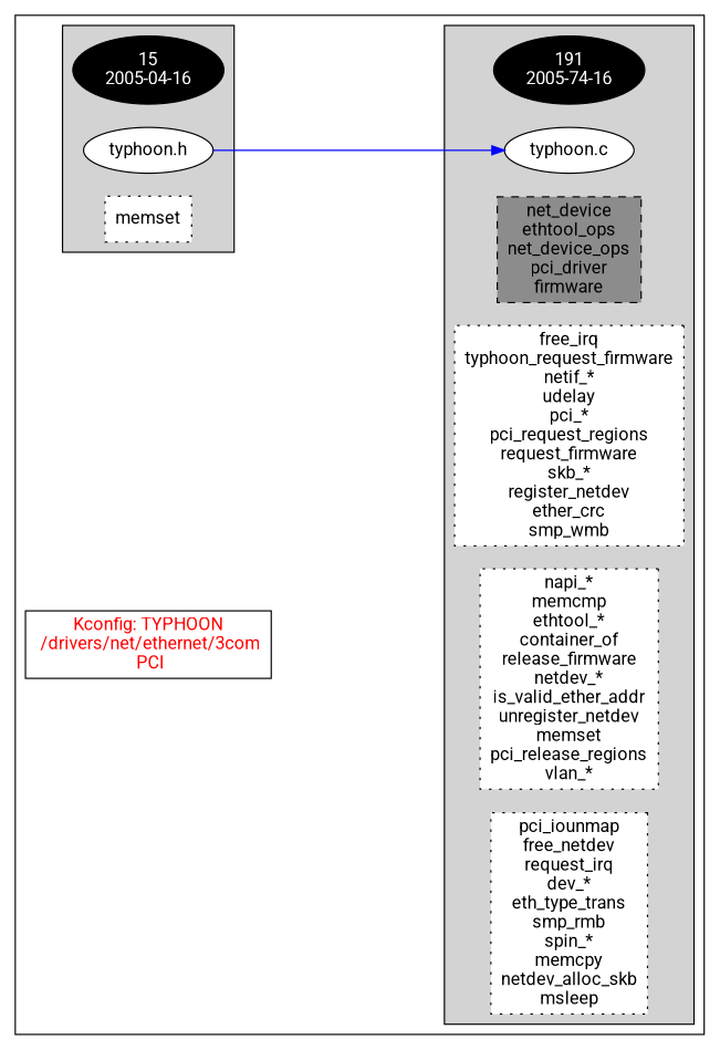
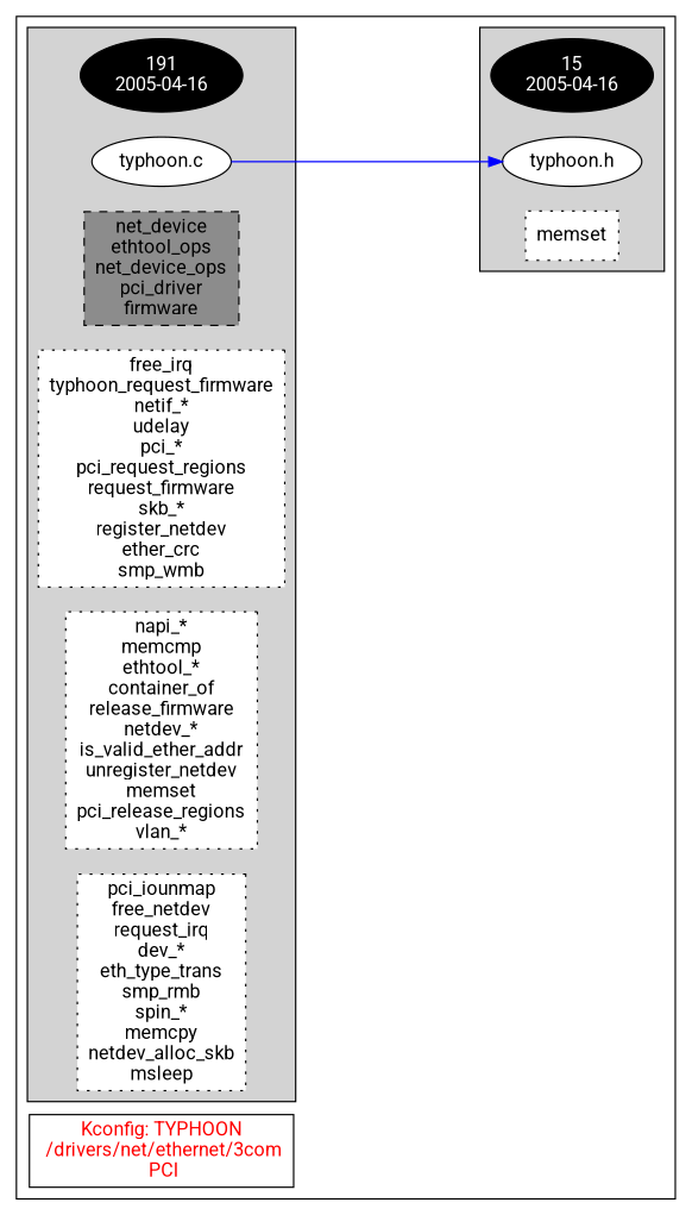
  digraph {
    ranksep=2
    splines=ortho
    rankdir=LR
    fontname=Roboto
    node [fillcolor=white fontcolor=black style=filled fontname=Roboto shape=box]
-   n1 [fillcolor=black fontcolor=white label="191\n2005-74-16" shape=""]
+   n1 [fillcolor=black fontcolor=white label="191\n2005-04-16" shape=""]
    n2 [label="typhoon.c\n" shape=""]
    n3 [fillcolor=grey55 label="net_device\nethtool_ops\nnet_device_ops\npci_driver\nfirmware\n" style="filled,dashed"]
    n4 [label="free_irq\ntyphoon_request_firmware\nnetif_*\nudelay\npci_*\npci_request_regions\nrequest_firmware\nskb_*\nregister_netdev\nether_crc\nsmp_wmb\n" style="filled,dotted"]
    n5 [label="napi_*\nmemcmp\nethtool_*\ncontainer_of\nrelease_firmware\nnetdev_*\nis_valid_ether_addr\nunregister_netdev\nmemset\npci_release_regions\nvlan_*\n" style="filled,dotted"]
    n6 [label="pci_iounmap\nfree_netdev\nrequest_irq\ndev_*\neth_type_trans\nsmp_rmb\nspin_*\nmemcpy\nnetdev_alloc_skb\nmsleep\n" style="filled,dotted"]
    n7 [fillcolor=black fontcolor=white label="15\n2005-04-16" shape=""]
    n8 [label="typhoon.h\n" shape=""]
    n9 [label="memset\n" style="filled,dotted"]
    n10 [fontcolor=red label="Kconfig: TYPHOON\n /drivers/net/ethernet/3com\n  PCI " fillcolor="" style=""]
    subgraph cluster_1 {
      n10
      subgraph cluster_2 {
        style=filled
        n1
        n2
        n3
        n4
        n5
        n6
      }
      subgraph cluster_3 {
        style=filled
        n7
        n8
        n9
      }
    }
-   n8 -> n2 [color=blue fontname=Roboto]
+   n2 -> n8 [color=blue fontname=Roboto]
  }
